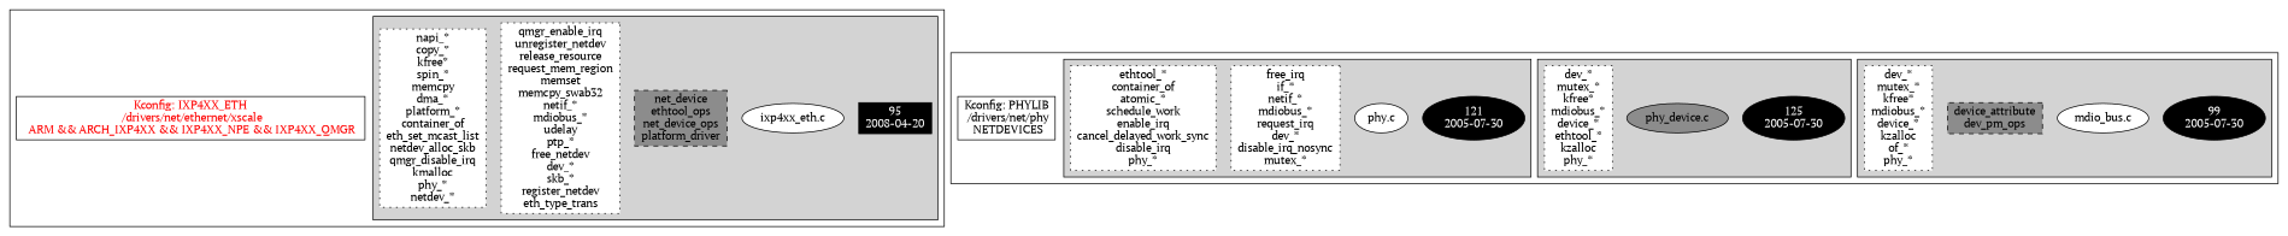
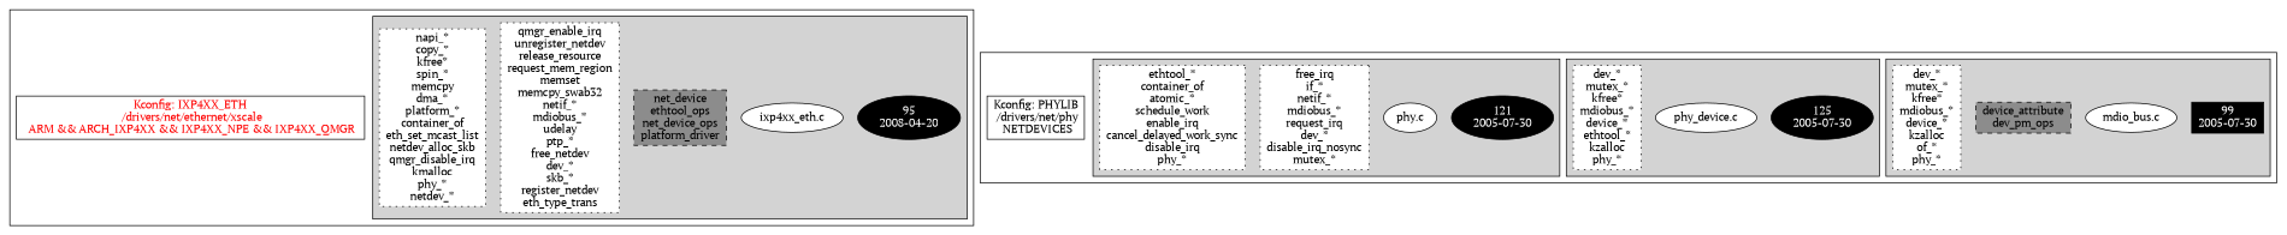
  digraph {
    ranksep=2
    splines=ortho
    fontname="PT Serif"
    node [fillcolor=white fontcolor=black style=filled fontname="PT Serif" shape=box]
-   n1 [fillcolor=black fontcolor=white label="95\n2008-04-20"]
+   n1 [fillcolor=black fontcolor=white label="95\n2008-04-20" shape=""]
    n2 [label="ixp4xx_eth.c\n" shape=""]
    n3 [fillcolor=grey55 label="net_device\nethtool_ops\nnet_device_ops\nplatform_driver\n" style="filled,dashed"]
    n4 [label="qmgr_enable_irq\nunregister_netdev\nrelease_resource\nrequest_mem_region\nmemset\nmemcpy_swab32\nnetif_*\nmdiobus_*\nudelay\nptp_*\nfree_netdev\ndev_*\nskb_*\nregister_netdev\neth_type_trans\n" style="filled,dotted"]
    n5 [label="napi_*\ncopy_*\nkfree*\nspin_*\nmemcpy\ndma_*\nplatform_*\ncontainer_of\neth_set_mcast_list\nnetdev_alloc_skb\nqmgr_disable_irq\nkmalloc\nphy_*\nnetdev_*\n" style="filled,dotted"]
    n6 [fontcolor=red label="Kconfig: IXP4XX_ETH\n /drivers/net/ethernet/xscale\n  ARM && ARCH_IXP4XX && IXP4XX_NPE && IXP4XX_QMGR " fillcolor="" style=""]
-   n7 [fillcolor=black fontcolor=white label="99\n2005-07-30" shape=""]
+   n7 [fillcolor=black fontcolor=white label="99\n2005-07-30"]
    n8 [label="mdio_bus.c\n" shape=""]
    n9 [fillcolor=grey55 label="device_attribute\ndev_pm_ops\n" style="filled,dashed"]
    n10 [label="dev_*\nmutex_*\nkfree*\nmdiobus_*\ndevice_*\nkzalloc\nof_*\nphy_*\n" style="filled,dotted"]
    n11 [fillcolor=black fontcolor=white label="125\n2005-07-30" shape=""]
-   n12 [fillcolor=grey55 label="phy_device.c\n" shape=""]
+   n12 [label="phy_device.c\n" shape=""]
    n13 [label="dev_*\nmutex_*\nkfree*\nmdiobus_*\ndevice_*\nethtool_*\nkzalloc\nphy_*\n" style="filled,dotted"]
    n14 [fillcolor=black fontcolor=white label="121\n2005-07-30" shape=""]
    n15 [label="phy.c\n" shape=""]
    n16 [label="free_irq\nif_*\nnetif_*\nmdiobus_*\nrequest_irq\ndev_*\ndisable_irq_nosync\nmutex_*\n" style="filled,dotted"]
    n17 [label="ethtool_*\ncontainer_of\natomic_*\nschedule_work\nenable_irq\ncancel_delayed_work_sync\ndisable_irq\nphy_*\n" style="filled,dotted"]
    n18 [label="Kconfig: PHYLIB\n /drivers/net/phy\n  NETDEVICES " fillcolor="" fontcolor="" style=""]
    subgraph cluster_1 {
      n6
      subgraph cluster_2 {
        style=filled
        n1
        n2
        n3
        n4
        n5
      }
    }
    subgraph cluster_3 {
      n18
      subgraph cluster_4 {
        style=filled
        n7
        n8
        n9
        n10
      }
      subgraph cluster_5 {
        style=filled
        n11
        n12
        n13
      }
      subgraph cluster_6 {
        style=filled
        n14
        n15
        n16
        n17
      }
    }
  }
